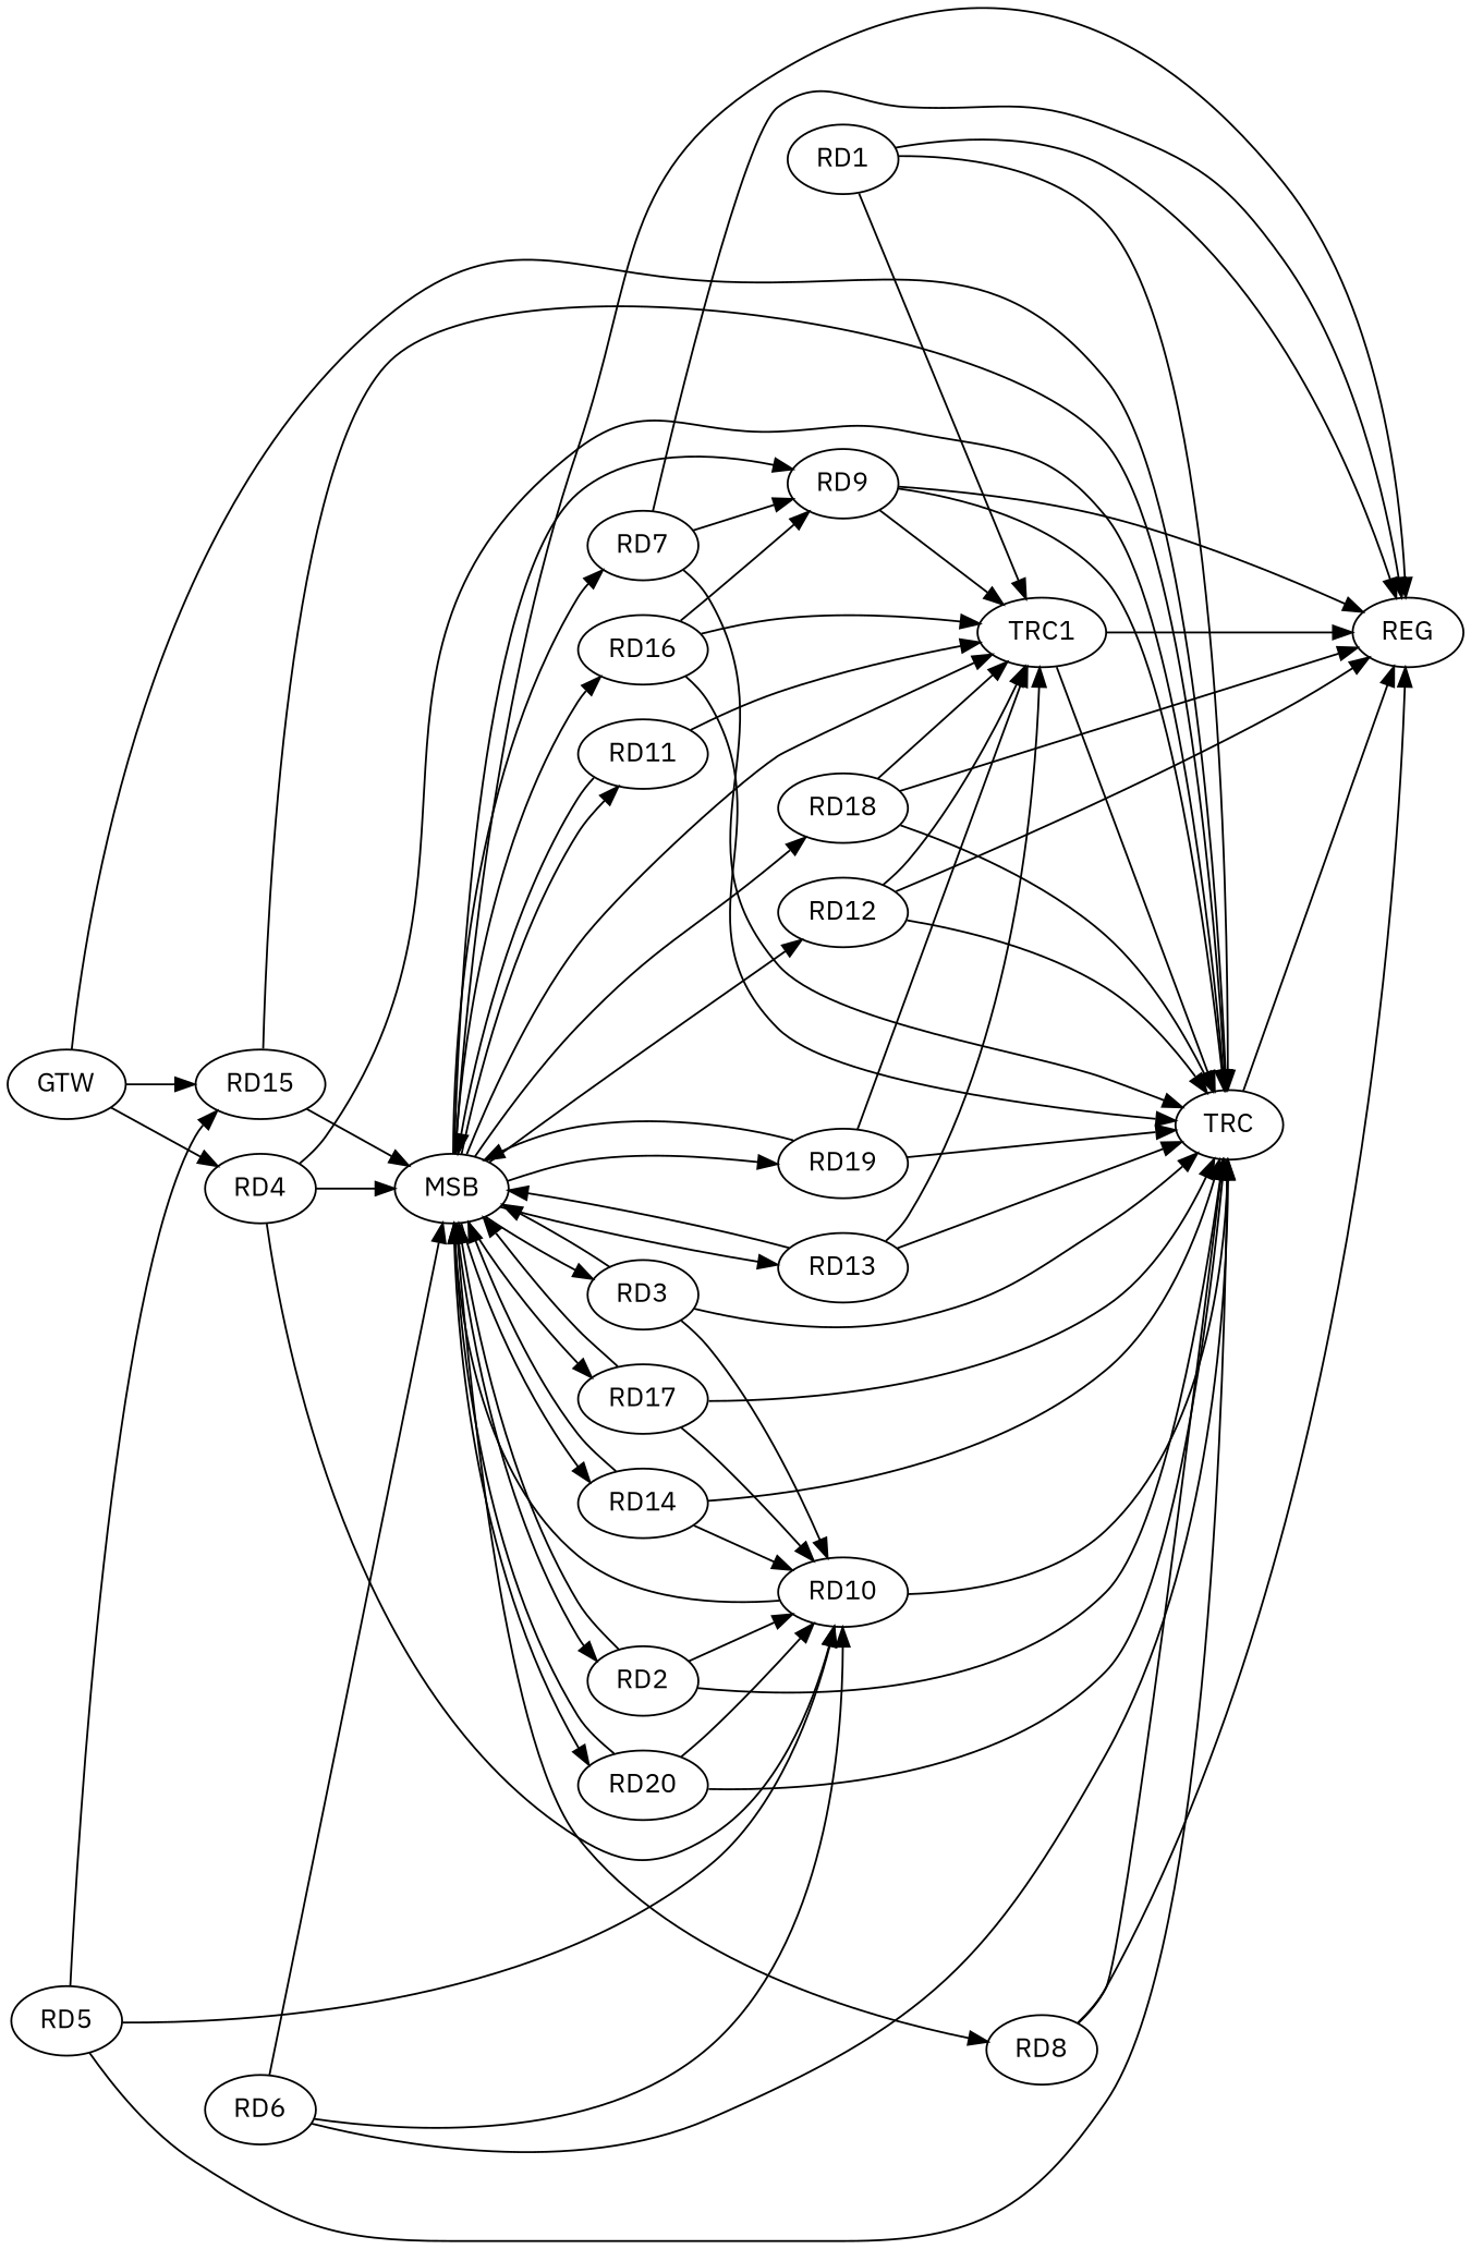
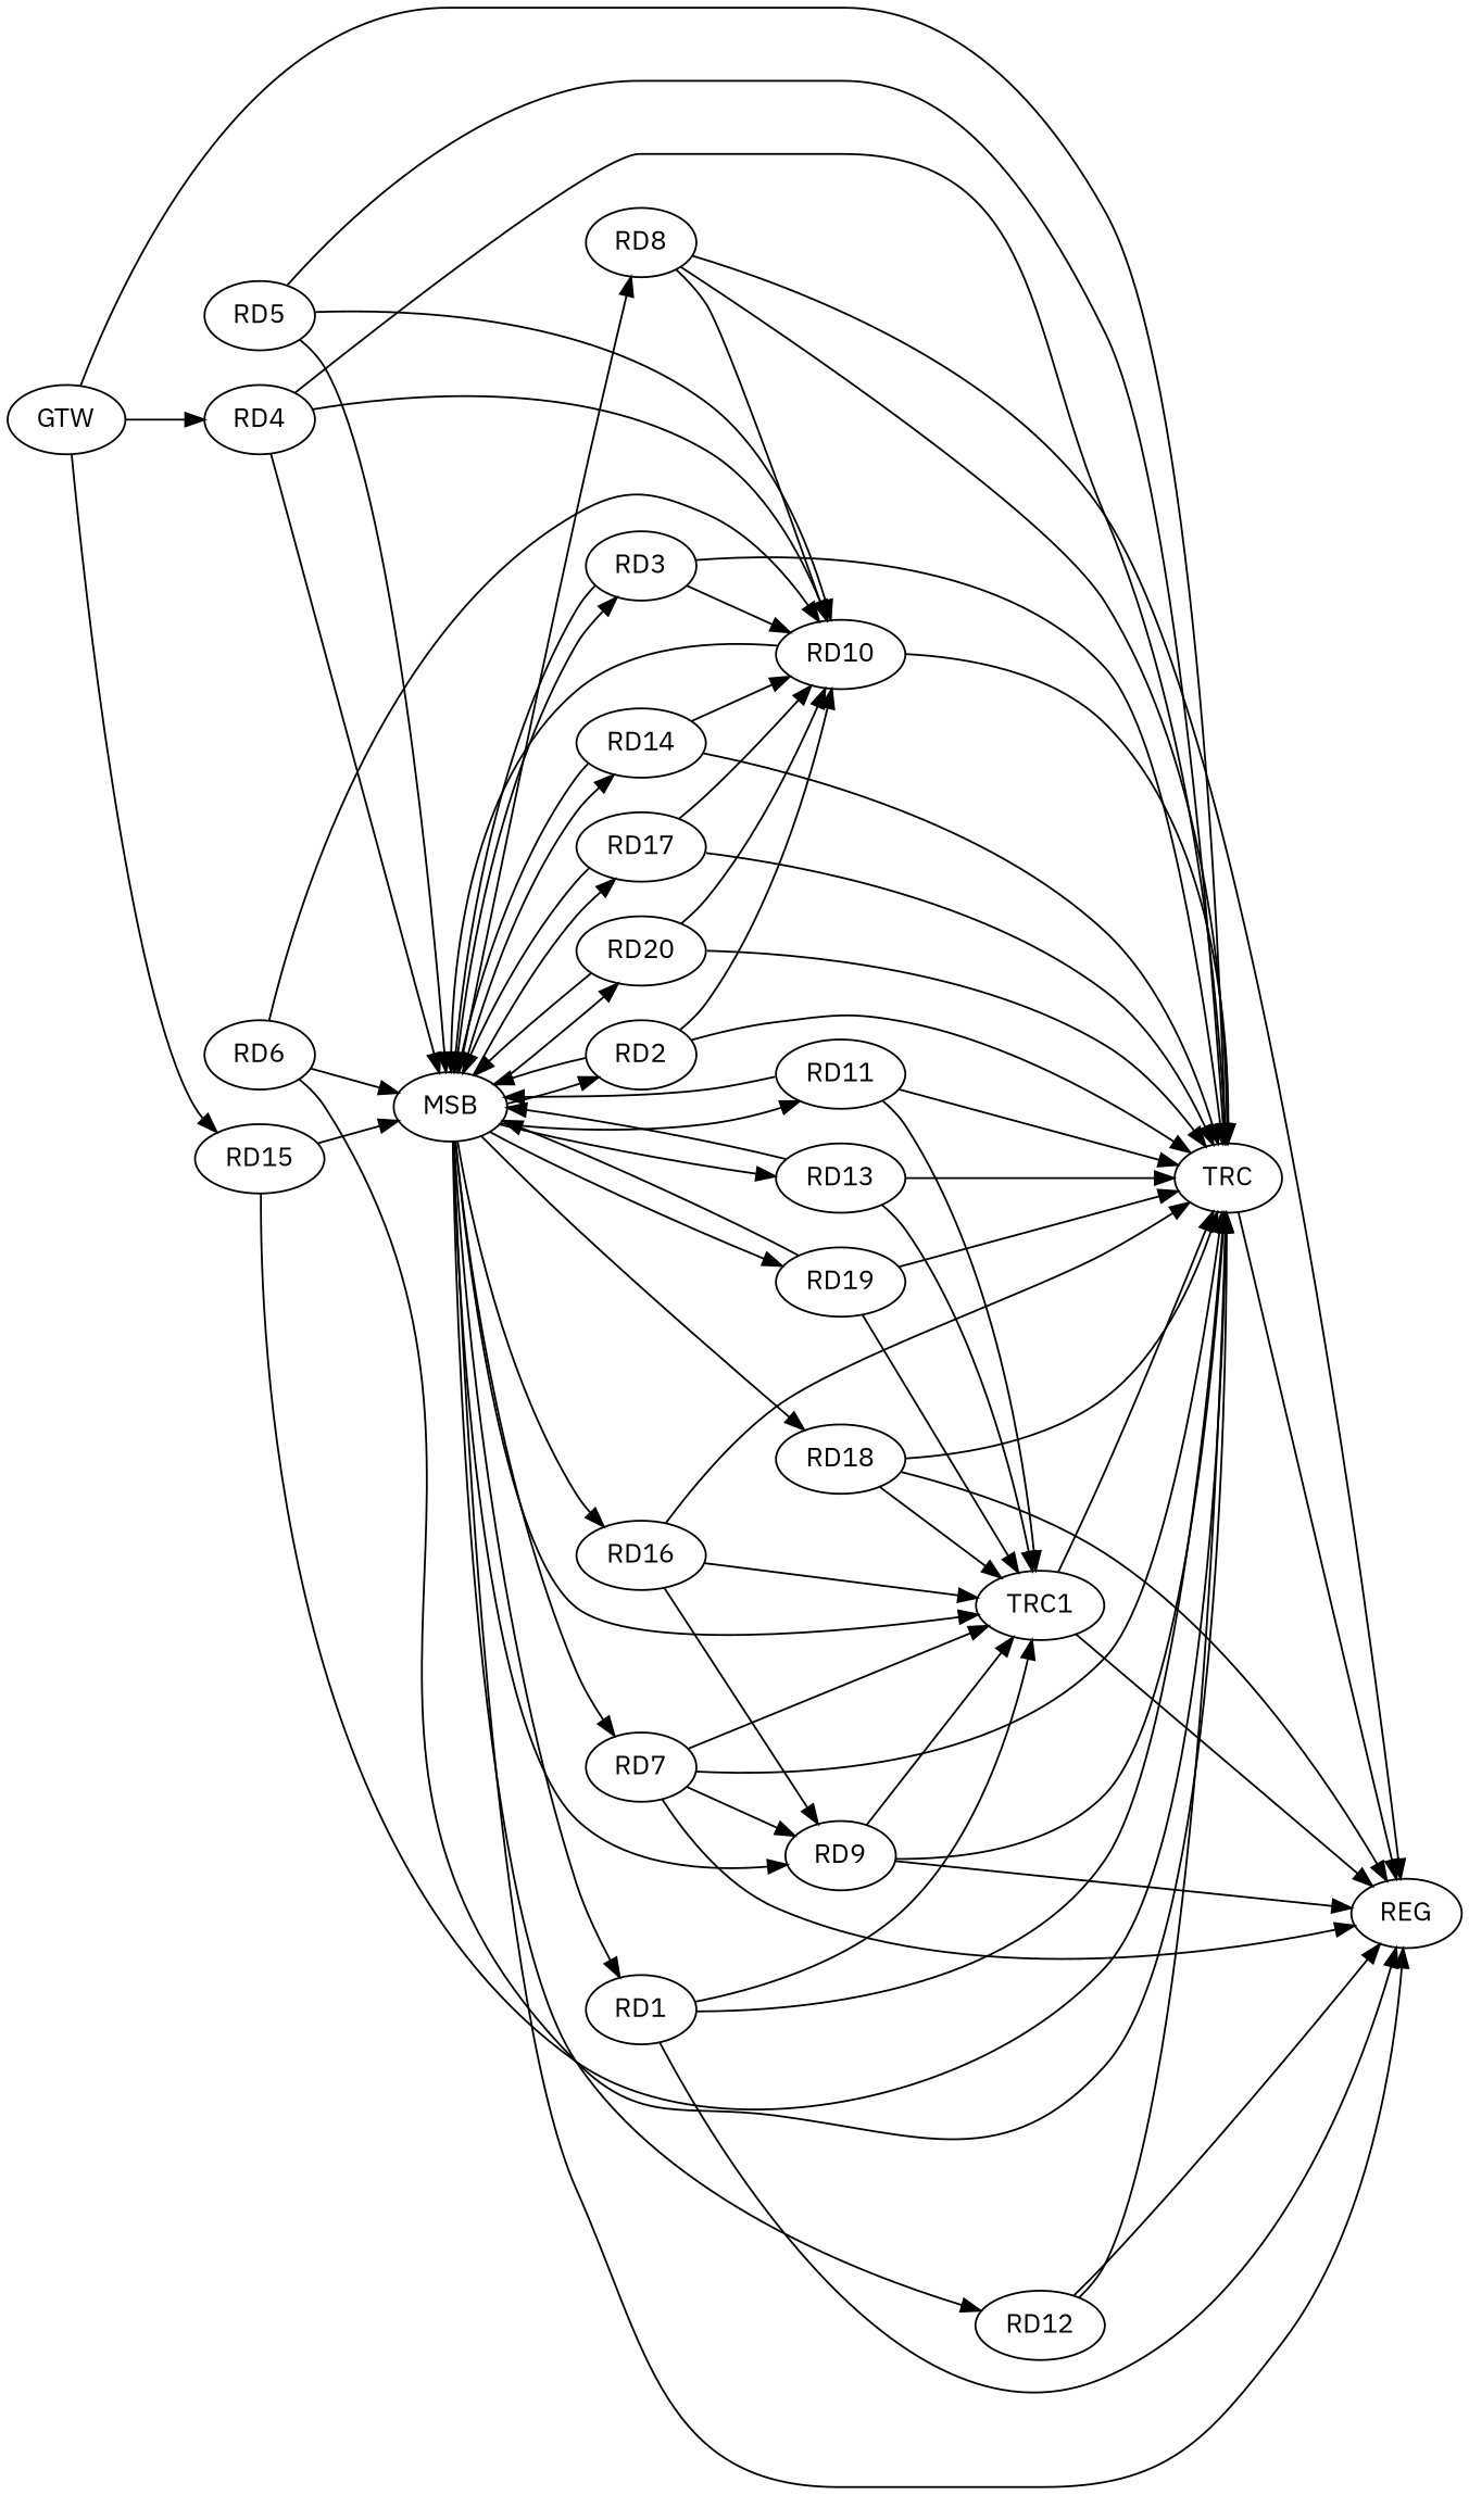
  strict digraph {
    fontname="IBM Plex Sans"
    rankdir=LR
    node [fontname="IBM Plex Sans"]
    edge [fontname="IBM Plex Sans"]
    n1 [label=RD1]
    n2 [label=REG]
    n3 [label=TRC]
    n4 [label=TRC1]
    n5 [label=RD2]
    n6 [label=RD10]
    n7 [label=MSB]
    n8 [label=RD3]
    n9 [label=RD7]
    n10 [label=RD9]
    n11 [label=RD8]
    n12 [label=RD11]
    n13 [label=RD12]
    n14 [label=RD13]
    n15 [label=RD14]
    n16 [label=RD16]
    n17 [label=RD17]
    n18 [label=RD18]
    n19 [label=RD19]
    n20 [label=RD20]
    n21 [label=RD4]
    n22 [label=RD5]
    n23 [label=RD6]
    n24 [label=RD15]
    n25 [label=GTW]
    n1 -> n2
    n1 -> n3
    n1 -> n4
    n3 -> n2
    n4 -> n2
    n4 -> n3
    n5 -> n3
    n5 -> n6
    n5 -> n7
    n6 -> n3
    n6 -> n7
+   n7 -> n1
    n7 -> n2
    n7 -> n4
    n7 -> n5
    n7 -> n8
    n7 -> n9
    n7 -> n10
    n7 -> n11
    n7 -> n12
    n7 -> n13
    n7 -> n14
    n7 -> n15
    n7 -> n16
    n7 -> n17
    n7 -> n18
    n7 -> n19
    n7 -> n20
    n8 -> n3
    n8 -> n6
    n8 -> n7
    n9 -> n2
    n9 -> n3
    n9 -> n10
    n10 -> n2
    n10 -> n3
    n10 -> n4
    n11 -> n2
    n11 -> n3
+   n11 -> n6
+   n12 -> n3
    n12 -> n4
    n12 -> n7
    n13 -> n2
    n13 -> n3
-   n13 -> n4
+   n9 -> n4
    n14 -> n3
    n14 -> n4
    n14 -> n7
    n15 -> n3
    n15 -> n6
    n15 -> n7
    n16 -> n3
    n16 -> n4
    n16 -> n10
    n17 -> n3
    n17 -> n6
    n17 -> n7
    n18 -> n2
    n18 -> n3
    n18 -> n4
    n19 -> n3
    n19 -> n4
    n19 -> n7
    n20 -> n3
    n20 -> n6
    n20 -> n7
    n21 -> n3
    n21 -> n6
    n21 -> n7
    n22 -> n3
    n22 -> n6
-   n22 -> n24
+   n22 -> n7
    n23 -> n3
    n23 -> n6
    n23 -> n7
    n24 -> n3
    n24 -> n7
    n25 -> n3
    n25 -> n21
    n25 -> n24
  }
